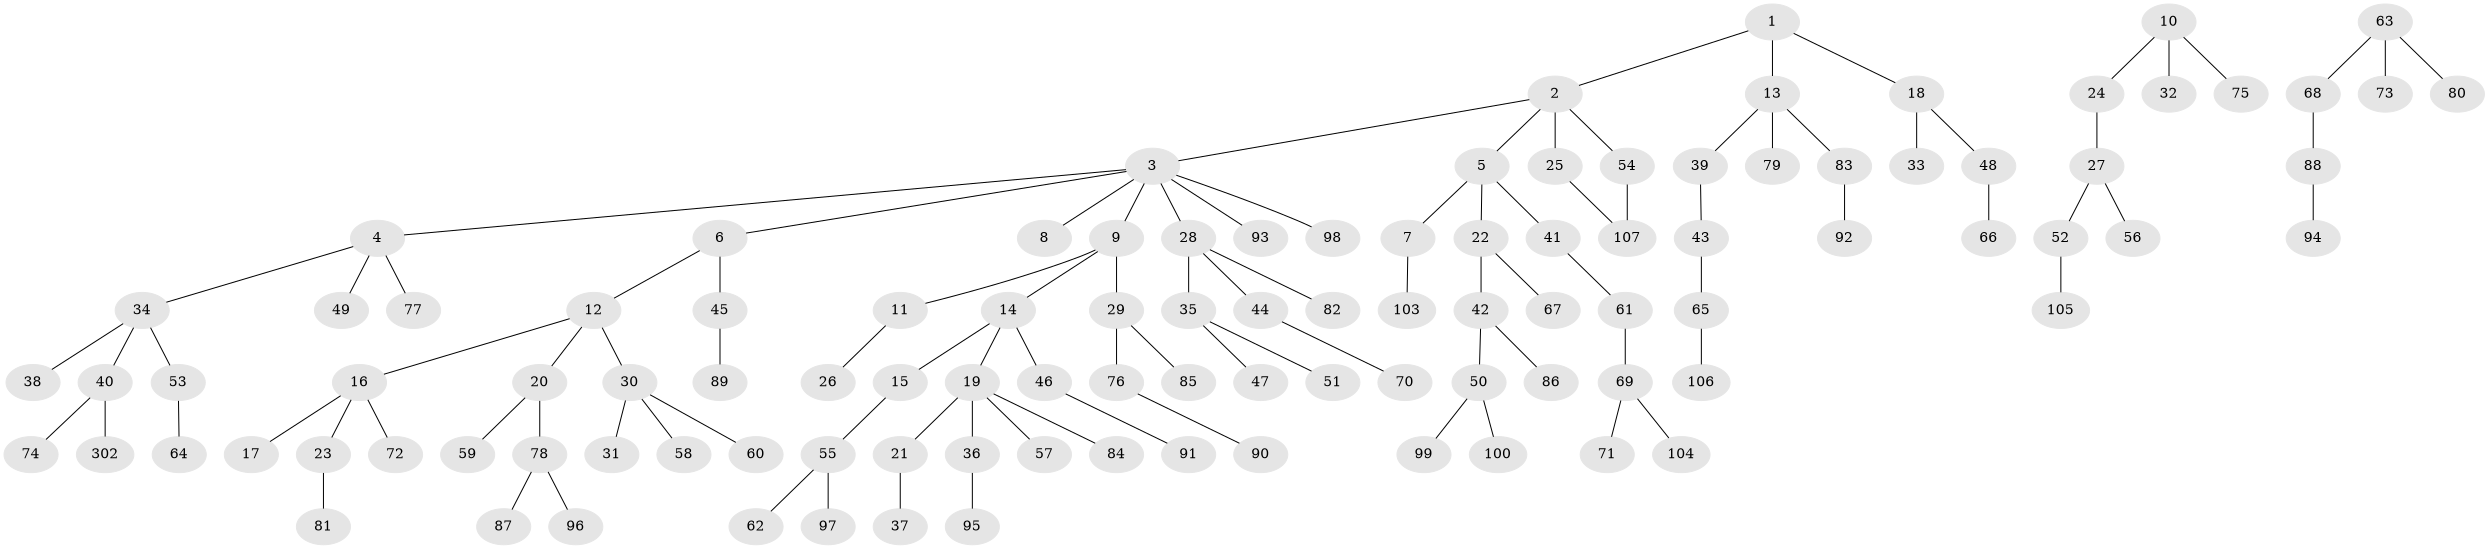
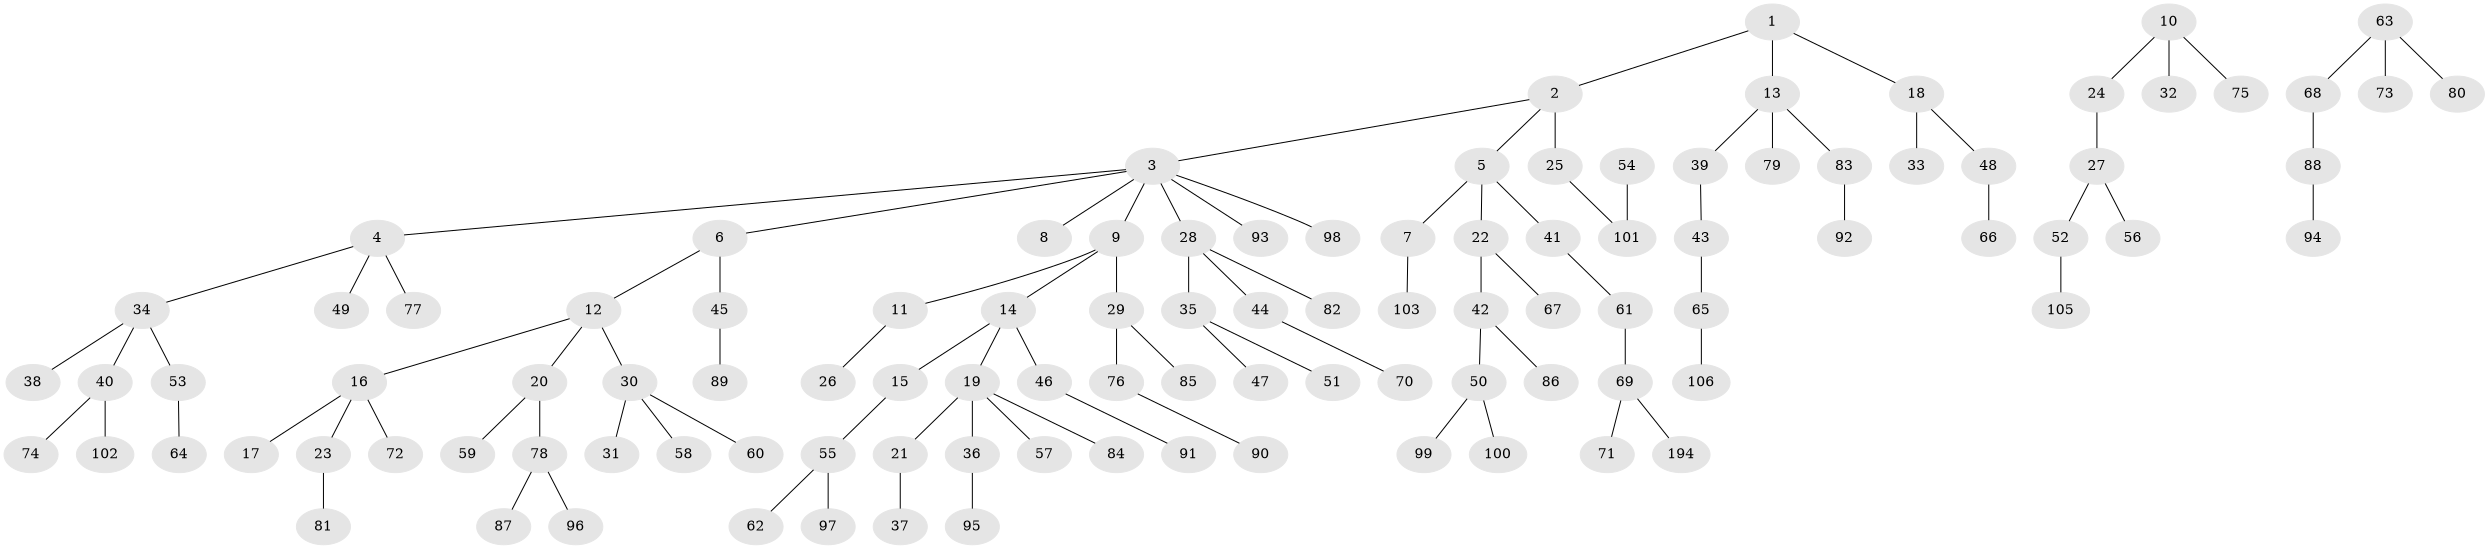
  graph {
    node [color=gray90 style=filled]
    1
    2
    13
    18
    3
    5
    25
    54
    39
    79
    83
    33
    48
    4
    6
    8
    9
    28
    93
    98
    7
    22
    41
-   101 [label=107]
+   101
    34
    49
    77
    12
    45
    11
    14
    29
    35
    44
    82
    38
    40
    53
    103
    42
    67
    61
    10
    24
    32
    75
    16
    20
    30
    89
    26
    15
    19
    46
    76
    85
    27
    17
    23
    72
    59
    78
    31
    58
    60
    43
    92
    55
    21
    36
    57
    84
    91
    62
    97
    81
    66
    37
    95
    87
    96
    50
    86
    52
    56
    105
    47
    51
    70
    90
    74
-   102 [label=302]
+   102
    64
    65
    69
    99
    100
    106
    63
    68
    73
    80
    71
-   104
+   104 [label=194]
    88
    94
    1 -- 2
    1 -- 13
    1 -- 18
    2 -- 3
    2 -- 5
    2 -- 25
-   2 -- 54
    13 -- 39
    13 -- 79
    13 -- 83
    18 -- 33
    18 -- 48
    3 -- 4
    3 -- 6
    3 -- 8
    3 -- 9
    3 -- 28
    3 -- 93
    3 -- 98
    5 -- 7
    5 -- 22
    5 -- 41
    25 -- 101
    54 -- 101
    39 -- 43
    83 -- 92
    48 -- 66
    4 -- 34
    4 -- 49
    4 -- 77
    6 -- 12
    6 -- 45
    9 -- 11
    9 -- 14
    9 -- 29
    28 -- 35
    28 -- 44
    28 -- 82
    7 -- 103
    22 -- 42
    22 -- 67
    41 -- 61
    34 -- 38
    34 -- 40
    34 -- 53
    12 -- 16
    12 -- 20
    12 -- 30
    45 -- 89
    11 -- 26
    14 -- 15
    14 -- 19
    14 -- 46
    29 -- 76
    29 -- 85
    35 -- 47
    35 -- 51
    44 -- 70
    40 -- 74
    40 -- 102
    53 -- 64
    42 -- 50
    42 -- 86
    61 -- 69
    10 -- 24
    10 -- 32
    10 -- 75
    24 -- 27
    16 -- 17
    16 -- 23
    16 -- 72
    20 -- 59
    20 -- 78
    30 -- 31
    30 -- 58
    30 -- 60
    15 -- 55
    19 -- 21
    19 -- 36
    19 -- 57
    19 -- 84
    46 -- 91
    76 -- 90
    27 -- 52
    27 -- 56
    23 -- 81
    78 -- 87
    78 -- 96
    43 -- 65
    55 -- 62
    55 -- 97
    21 -- 37
    36 -- 95
    50 -- 99
    50 -- 100
    52 -- 105
    65 -- 106
    69 -- 71
    69 -- 104
    63 -- 68
    63 -- 73
    63 -- 80
    68 -- 88
    88 -- 94
  }
